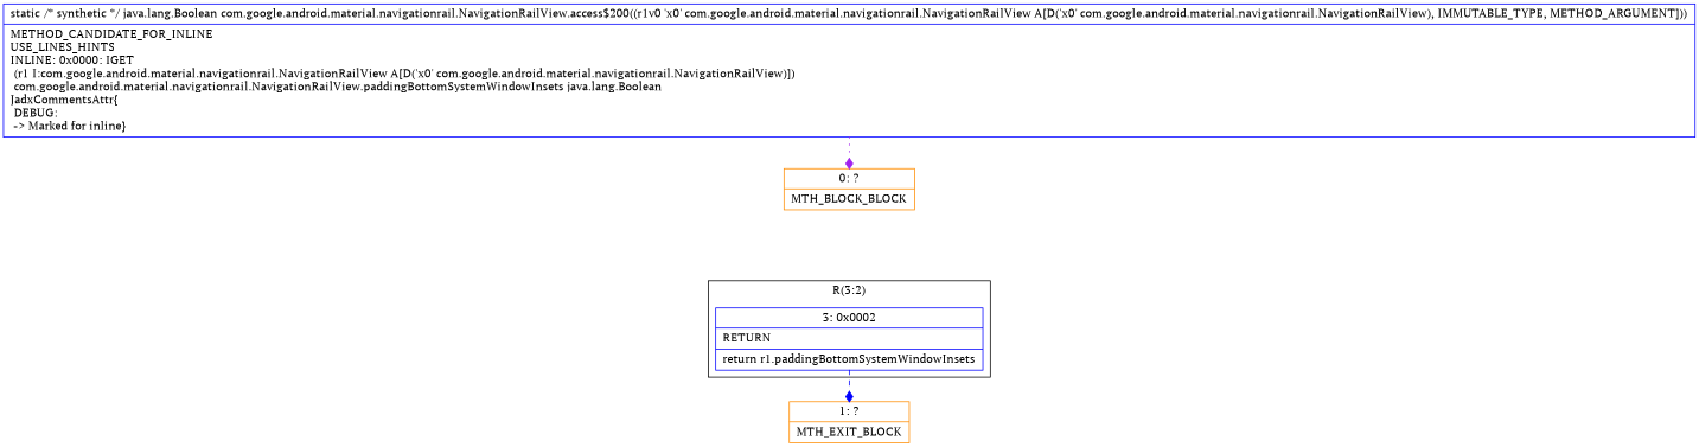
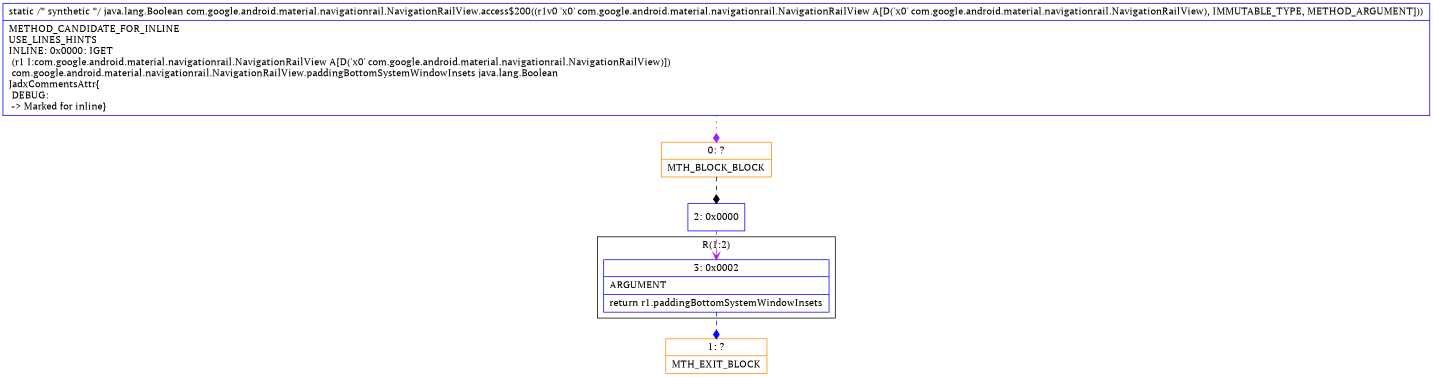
  digraph {
    fontname="PT Serif"
    node [color=blue fontname="PT Serif" shape=record]
    edge [arrowhead=diamond color=purple fontname="PT Serif" style=dashed]
-   n1 [label="{3\:\ 0x0002|RETURN\l|return r1.paddingBottomSystemWindowInsets\l}"]
+   n1 [label="{3\:\ 0x0002|ARGUMENT\l|return r1.paddingBottomSystemWindowInsets\l}"]
    n2 [color=darkorange label="{1\:\ ?|MTH_EXIT_BLOCK\l}"]
    n3 [color=darkorange label="{0\:\ ?|MTH_BLOCK_BLOCK\l}"]
+   n4 [label="{2\:\ 0x0000}"]
    n5 [label="{static \/* synthetic *\/ java.lang.Boolean com.google.android.material.navigationrail.NavigationRailView.access$200((r1v0 'x0' com.google.android.material.navigationrail.NavigationRailView A[D('x0' com.google.android.material.navigationrail.NavigationRailView), IMMUTABLE_TYPE, METHOD_ARGUMENT]))  | METHOD_CANDIDATE_FOR_INLINE\lUSE_LINES_HINTS\lINLINE: 0x0000: IGET  \l  (r1 I:com.google.android.material.navigationrail.NavigationRailView A[D('x0' com.google.android.material.navigationrail.NavigationRailView)])\l com.google.android.material.navigationrail.NavigationRailView.paddingBottomSystemWindowInsets java.lang.Boolean\lJadxCommentsAttr\{\l DEBUG: \l \-\> Marked for inline\}\l}"]
    subgraph cluster_1 {
-     label="R(3:2)"
+     label="R(1:2)"
      n1
    }
    n1 -> n2 [color=blue]
+   n3 -> n4 [color=black]
+   n4 -> n1 [arrowhead=vee]
    n5 -> n3 [style=dotted]
  }
